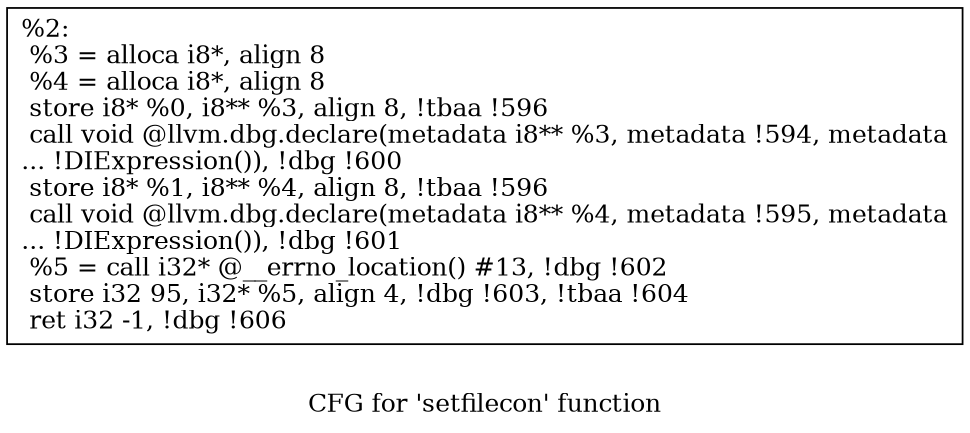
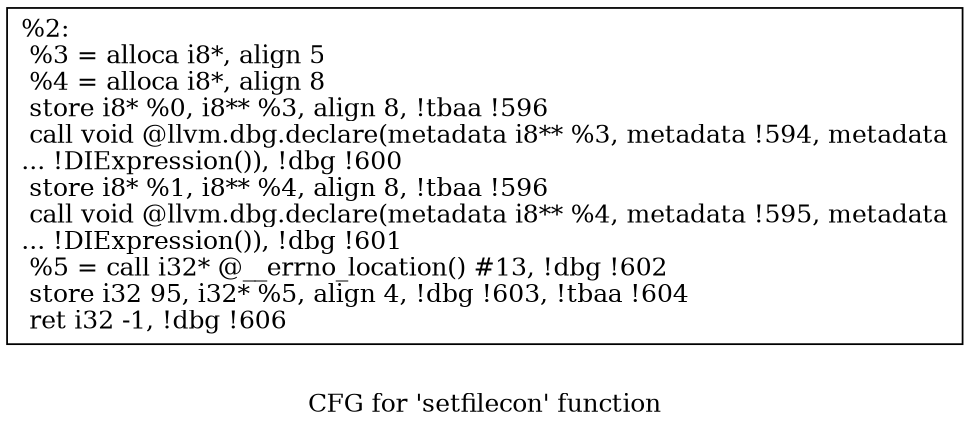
  digraph {
    label="CFG for 'setfilecon' function"
-   n1 [label="{%2:\l  %3 = alloca i8*, align 8\l  %4 = alloca i8*, align 8\l  store i8* %0, i8** %3, align 8, !tbaa !596\l  call void @llvm.dbg.declare(metadata i8** %3, metadata !594, metadata\l... !DIExpression()), !dbg !600\l  store i8* %1, i8** %4, align 8, !tbaa !596\l  call void @llvm.dbg.declare(metadata i8** %4, metadata !595, metadata\l... !DIExpression()), !dbg !601\l  %5 = call i32* @__errno_location() #13, !dbg !602\l  store i32 95, i32* %5, align 4, !dbg !603, !tbaa !604\l  ret i32 -1, !dbg !606\l}" shape=record]
+   n1 [label="{%2:\l  %3 = alloca i8*, align 5\l  %4 = alloca i8*, align 8\l  store i8* %0, i8** %3, align 8, !tbaa !596\l  call void @llvm.dbg.declare(metadata i8** %3, metadata !594, metadata\l... !DIExpression()), !dbg !600\l  store i8* %1, i8** %4, align 8, !tbaa !596\l  call void @llvm.dbg.declare(metadata i8** %4, metadata !595, metadata\l... !DIExpression()), !dbg !601\l  %5 = call i32* @__errno_location() #13, !dbg !602\l  store i32 95, i32* %5, align 4, !dbg !603, !tbaa !604\l  ret i32 -1, !dbg !606\l}" shape=record]
  }
